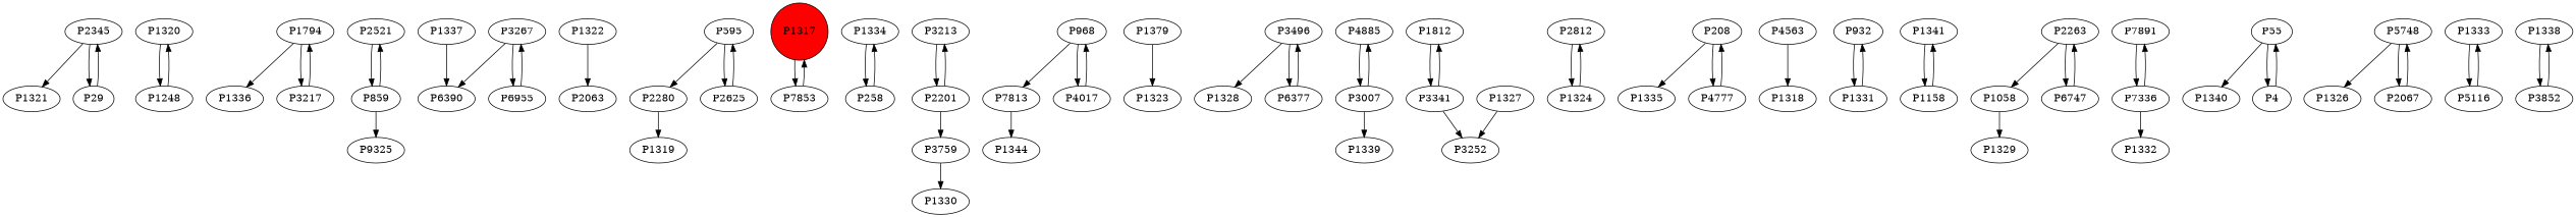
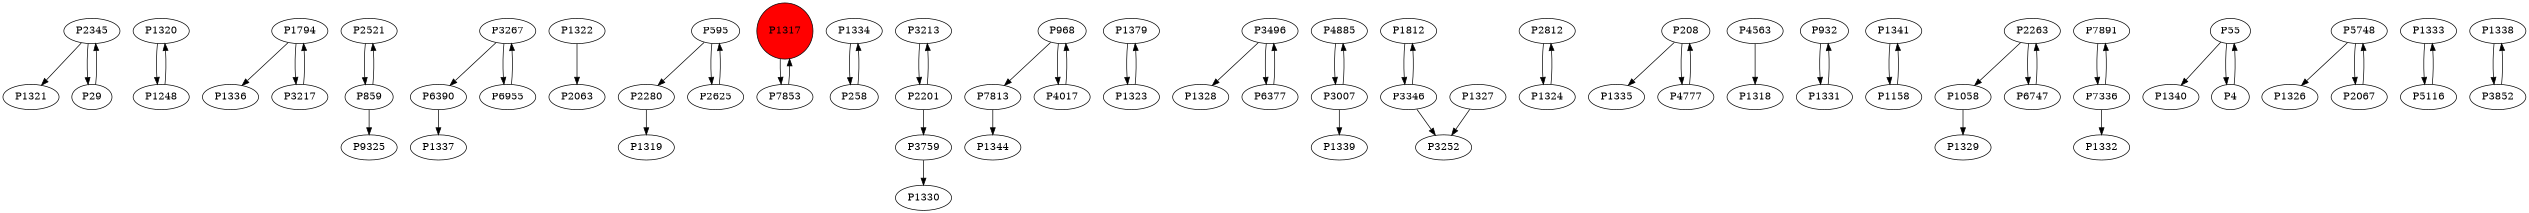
  digraph {
    P2345
    P1321
    P29
    P1320
    P1248
    P1794
    P1336
    P3217
    P2521
    P859
    n11 [label=P9325]
    P6390
    P1337
    P1322
    P2063
    P2280
    P1319
    P3267
    P6955
    P1317 [fillcolor=red shape=circle style=filled]
    P7853
    P1334
    P258
    P3213
    P2201
    P3759
    P1330
    P7813
    P1344
    P1379
    P1323
    P3496
    P1328
    P6377
    P4885
    P3007
    P1339
    P1812
-   P3341
+   P3341 [label=P3346]
    P3252
    P2812
    P1324
    P208
    P1335
    P4777
    P4563
    P1318
    P932
    P1331
    P1341
    P1158
    P2263
    P1058
    P6747
    P1329
    P7891
    P7336
    P1332
    P55
    P1340
    P4
    P595
    P2625
    P968
    P4017
    P5748
    P1326
    P2067
    P1333
    P5116
    P1338
    P3852
    P1327
    P2345 -> P1321
    P2345 -> P29
    P29 -> P2345
    P1320 -> P1248
    P1248 -> P1320
    P1794 -> P1336
    P1794 -> P3217
    P3217 -> P1794
    P2521 -> P859
    P859 -> P2521
    P859 -> n11
-   P1337 -> P6390
+   P6390 -> P1337
    P1322 -> P2063
    P2280 -> P1319
    P3267 -> P6390
    P3267 -> P6955
    P6955 -> P3267
    P1317 -> P7853
    P7853 -> P1317
    P1334 -> P258
    P258 -> P1334
    P3213 -> P2201
    P2201 -> P3213
    P2201 -> P3759
    P3759 -> P1330
    P7813 -> P1344
    P1379 -> P1323
+   P1323 -> P1379
    P3496 -> P1328
    P3496 -> P6377
    P6377 -> P3496
    P4885 -> P3007
    P3007 -> P4885
    P3007 -> P1339
    P1812 -> P3341
    P3341 -> P1812
    P3341 -> P3252
    P2812 -> P1324
    P1324 -> P2812
    P208 -> P1335
    P208 -> P4777
    P4777 -> P208
    P4563 -> P1318
    P932 -> P1331
    P1331 -> P932
    P1341 -> P1158
    P1158 -> P1341
    P2263 -> P1058
    P2263 -> P6747
    P1058 -> P1329
    P6747 -> P2263
    P7891 -> P7336
    P7336 -> P7891
    P7336 -> P1332
    P55 -> P1340
    P55 -> P4
    P4 -> P55
    P595 -> P2280
    P595 -> P2625
    P2625 -> P595
    P968 -> P7813
    P968 -> P4017
    P4017 -> P968
    P5748 -> P1326
    P5748 -> P2067
    P2067 -> P5748
    P1333 -> P5116
    P5116 -> P1333
    P1338 -> P3852
    P3852 -> P1338
    P1327 -> P3252
  }
